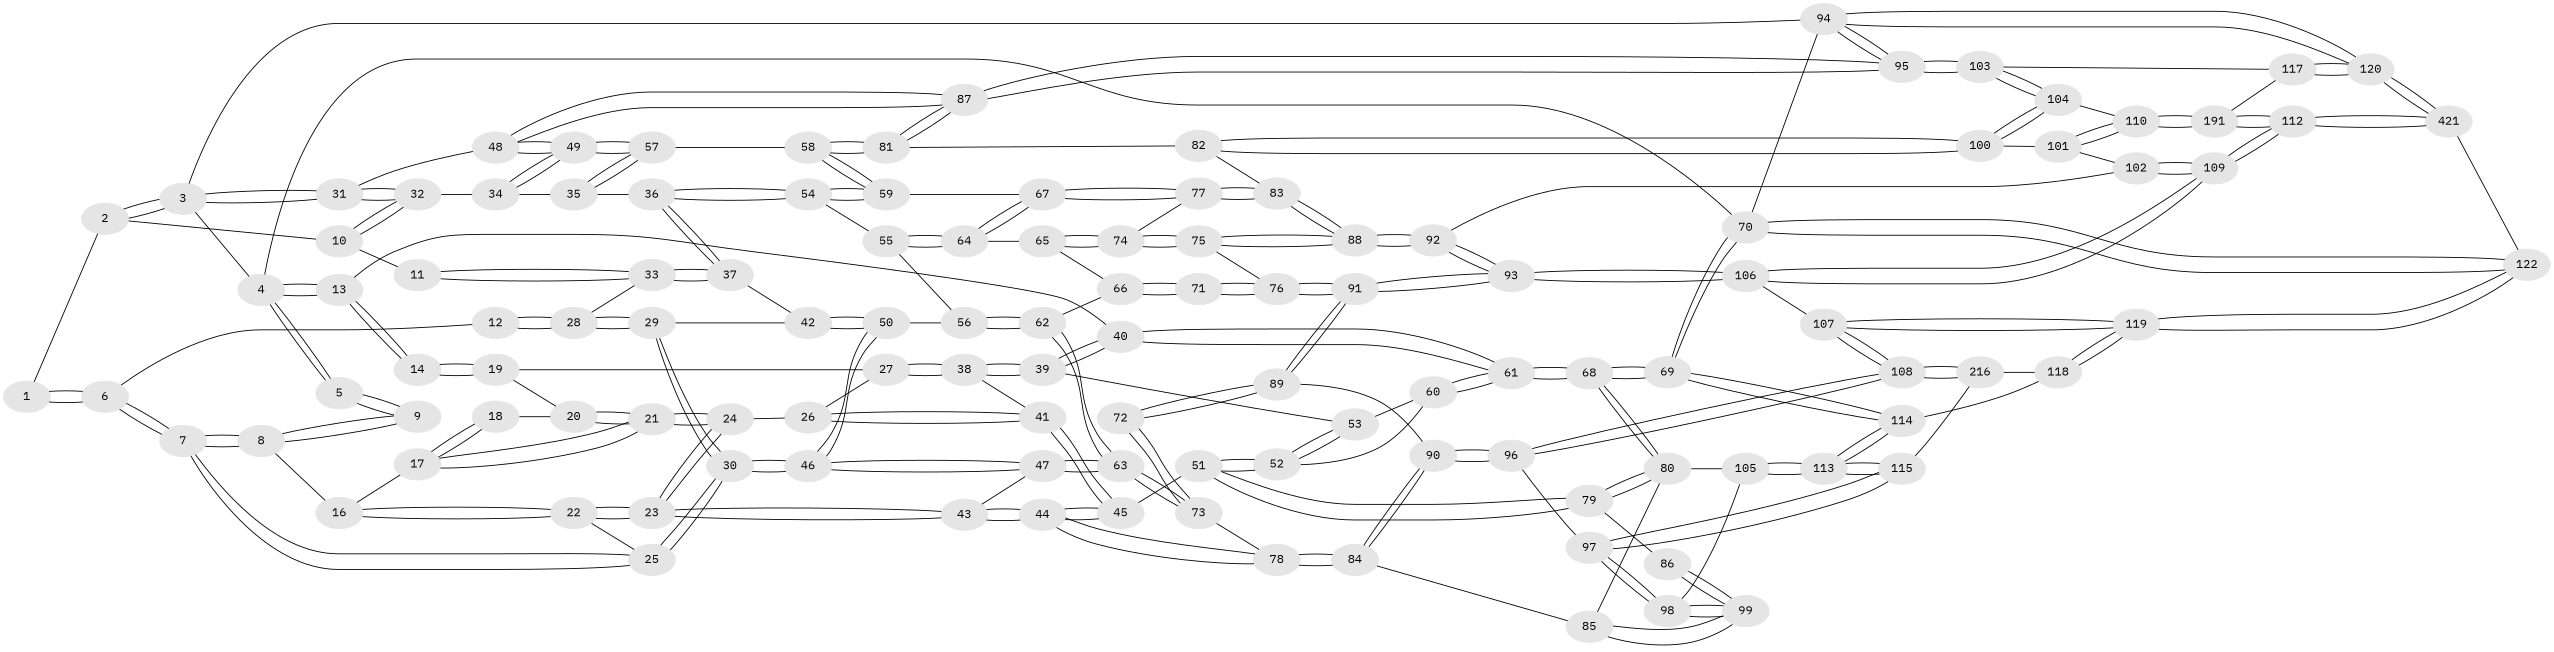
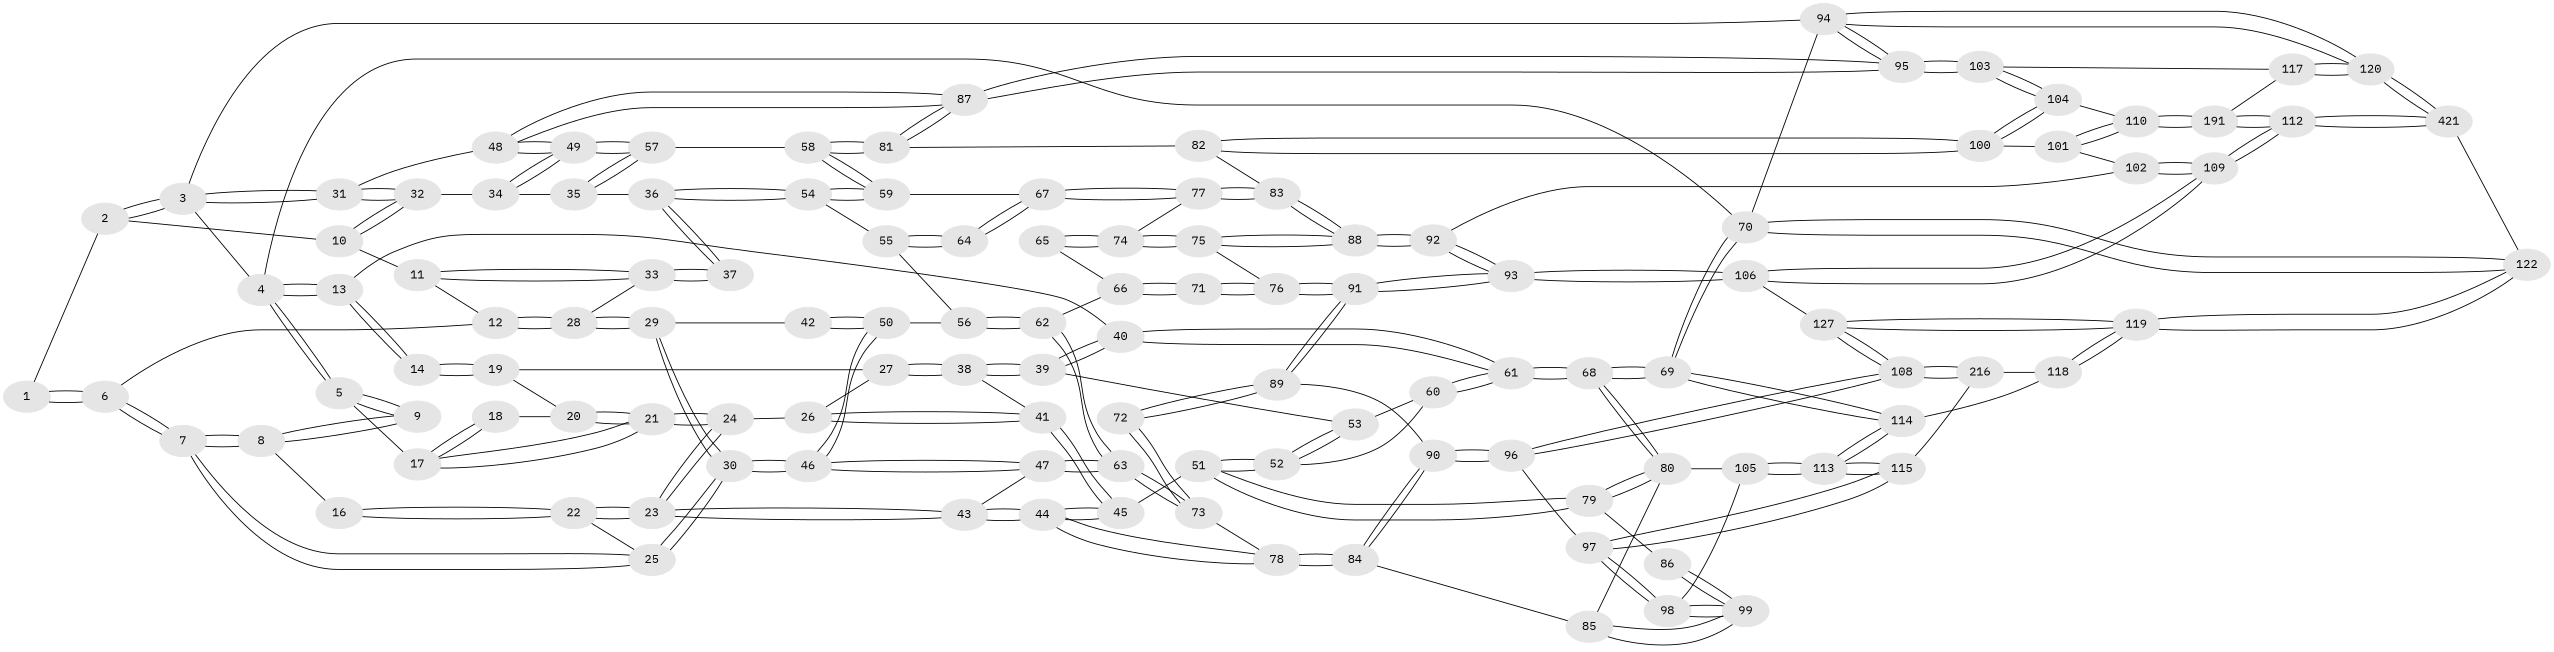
  graph {
    fontname="IBM Plex Mono"
    rankdir=LR
    node [color=gray90 fontname="IBM Plex Mono" style=filled]
    edge [fontname="IBM Plex Mono"]
    1
    2
    6
    3
    10
    7
    12
    4
    31
    94
    11
    32
    5
    13
    70
    48
    95
    120
    9
    14
    40
    122
    8
    25
    28
    16
    30
    17
    22
    33
    34
    37
    29
    19
    61
    20
    27
    18
    21
    23
    24
    38
    26
    43
    44
    47
    41
    46
    45
    39
    42
    50
    49
    87
    35
    36
    57
    54
    58
    55
    59
    53
    60
    68
    51
    56
    78
    63
    84
    52
    79
    73
    62
    80
    86
    64
    67
    65
    66
    81
    82
    77
    69
    71
    74
    75
    76
    83
    114
    105
    118
    72
    89
    91
    90
    88
    92
    93
    85
    99
    113
    100
    101
    104
    96
    103
    102
    97
    108
    106
    109
-   107
+   107 [label=127]
    n113 [label=421]
    117
    98
    115
    n117 [label=216]
    110
    n119 [label=191]
    112
    119
    1 -- 2
    1 -- 6
    1 -- 6
    2 -- 3
    2 -- 3
    2 -- 10
    6 -- 7
    6 -- 7
    6 -- 12
    3 -- 4
    3 -- 31
    3 -- 31
    3 -- 94
    10 -- 11
    10 -- 32
    10 -- 32
    7 -- 8
    7 -- 8
    7 -- 25
    7 -- 25
    12 -- 28
    12 -- 28
    4 -- 5
    4 -- 5
    4 -- 13
    4 -- 13
    4 -- 70
    31 -- 32
    31 -- 32
    31 -- 48
    94 -- 95
    94 -- 95
    94 -- 120
    94 -- 120
+   11 -- 12
    11 -- 33
    11 -- 33
    32 -- 34
    5 -- 9
    5 -- 9
    13 -- 14
    13 -- 14
    13 -- 40
    70 -- 94
    70 -- 122
    70 -- 122
    48 -- 49
    48 -- 49
    48 -- 87
    48 -- 87
    95 -- 103
    95 -- 103
    120 -- n113
    120 -- n113
    14 -- 19
    14 -- 19
    40 -- 61
    40 -- 61
    8 -- 9
    8 -- 9
    8 -- 16
    25 -- 30
    25 -- 30
    28 -- 33
    28 -- 29
    28 -- 29
-   16 -- 17
+   5 -- 17
    16 -- 22
    16 -- 22
    30 -- 46
    30 -- 46
    17 -- 18
    17 -- 18
    17 -- 21
    17 -- 21
    22 -- 25
    22 -- 23
    22 -- 23
    33 -- 37
    33 -- 37
    34 -- 49
    34 -- 49
    34 -- 35
-   37 -- 42
    29 -- 30
    29 -- 30
    29 -- 42
    19 -- 20
    19 -- 27
    61 -- 68
    61 -- 68
    20 -- 21
    20 -- 21
    27 -- 38
    27 -- 38
    18 -- 20
    21 -- 24
    21 -- 24
    23 -- 24
    23 -- 24
    23 -- 43
    23 -- 43
    24 -- 26
    38 -- 41
    38 -- 39
    38 -- 39
    26 -- 27
    26 -- 41
    26 -- 41
    43 -- 44
    43 -- 44
    43 -- 47
    44 -- 45
    44 -- 45
    44 -- 78
    44 -- 78
    47 -- 63
    47 -- 63
    41 -- 45
    41 -- 45
    46 -- 47
    46 -- 47
    46 -- 50
    46 -- 50
    45 -- 51
    39 -- 40
    39 -- 40
    39 -- 53
    42 -- 50
    42 -- 50
    50 -- 56
    49 -- 57
    49 -- 57
    87 -- 95
    87 -- 95
    35 -- 36
    35 -- 57
    35 -- 57
    36 -- 37
    36 -- 37
    36 -- 54
    36 -- 54
    57 -- 58
    54 -- 55
    54 -- 59
    54 -- 59
    58 -- 59
    58 -- 59
    58 -- 81
    58 -- 81
    55 -- 56
    55 -- 64
    55 -- 64
    59 -- 67
    53 -- 60
    60 -- 61
    60 -- 61
    68 -- 80
    68 -- 80
    68 -- 69
    68 -- 69
    51 -- 52
    51 -- 52
    51 -- 79
    51 -- 79
    56 -- 62
    56 -- 62
    78 -- 84
    78 -- 84
    63 -- 73
    63 -- 73
    84 -- 90
    84 -- 90
    84 -- 85
    52 -- 53
    52 -- 53
    52 -- 60
    79 -- 80
    79 -- 80
    79 -- 86
    73 -- 78
    62 -- 63
    62 -- 63
    62 -- 66
    80 -- 105
    86 -- 99
    86 -- 99
    64 -- 67
    64 -- 67
-   64 -- 65
    67 -- 77
    67 -- 77
    65 -- 66
    65 -- 74
    65 -- 74
    66 -- 71
    66 -- 71
    81 -- 87
    81 -- 87
    81 -- 82
    82 -- 83
    82 -- 100
    82 -- 100
    77 -- 83
    77 -- 83
    69 -- 70
    69 -- 70
    69 -- 114
    69 -- 114
    71 -- 76
    71 -- 76
    74 -- 77
    74 -- 75
    74 -- 75
    75 -- 76
    75 -- 88
    75 -- 88
    76 -- 91
    76 -- 91
    83 -- 88
    83 -- 88
    114 -- 118
    105 -- 113
    105 -- 113
    118 -- 119
    118 -- 119
    72 -- 73
    72 -- 73
    72 -- 89
    72 -- 89
    89 -- 91
    89 -- 91
    89 -- 90
    91 -- 93
    91 -- 93
    90 -- 96
    90 -- 96
    88 -- 92
    88 -- 92
    92 -- 93
    92 -- 93
    92 -- 102
    93 -- 106
    93 -- 106
    85 -- 80
    85 -- 99
    85 -- 99
    113 -- 114
    113 -- 114
    113 -- 115
    113 -- 115
    100 -- 101
    100 -- 104
    100 -- 104
    101 -- 102
    101 -- 110
    101 -- 110
    104 -- 110
    96 -- 97
    96 -- 108
    96 -- 108
    103 -- 104
    103 -- 104
    103 -- 117
    102 -- 109
    102 -- 109
    97 -- 98
    97 -- 98
    97 -- 115
    97 -- 115
    108 -- n117
    108 -- n117
    106 -- 109
    106 -- 109
    106 -- 107
    109 -- 112
    109 -- 112
    107 -- 108
    107 -- 108
    107 -- 119
    107 -- 119
    n113 -- 122
    117 -- 120
    117 -- 120
    98 -- 105
    98 -- 99
    98 -- 99
    115 -- n117
    n117 -- 118
    110 -- n119
    110 -- n119
    n119 -- 117
    n119 -- 112
    n119 -- 112
    112 -- n113
    112 -- n113
    119 -- 122
    119 -- 122
  }
